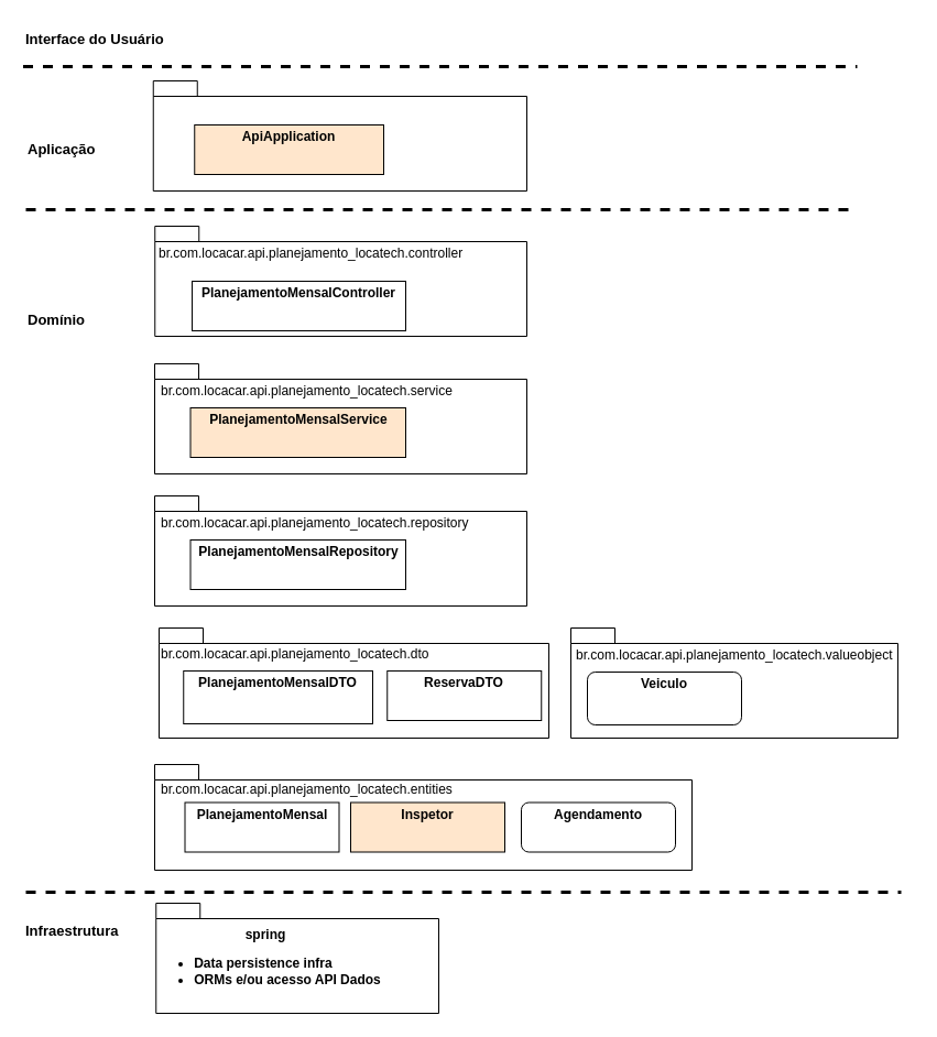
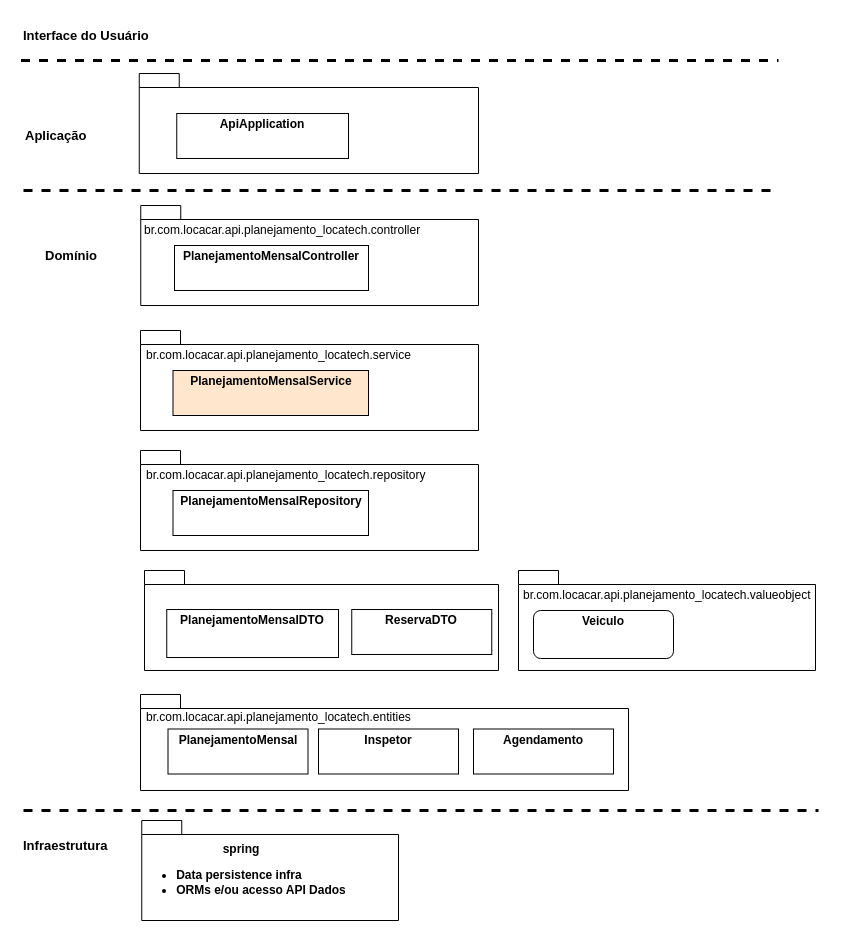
  <mxCell id="0" />
  <mxCell id="1" parent="0" />
  <mxCell id="2" value="" style="shape=folder;fontStyle=1;spacingTop=10;tabWidth=40;tabHeight=14;tabPosition=left;html=1;whiteSpace=wrap;align=center;movable=1;resizable=1;rotatable=1;deletable=1;editable=1;locked=0;connectable=1;" parent="1" vertex="1"><mxGeometry x="140.25" y="205" width="337.75" height="100" as="geometry" /></mxCell>
- <mxCell id="3" value="&lt;p style=&quot;margin: 4px 0px 0px;&quot;&gt;&lt;b style=&quot;background-color: initial;&quot;&gt;PlanejamentoMensalController&lt;/b&gt;&lt;br&gt;&lt;/p&gt;" style="verticalAlign=top;align=center;overflow=fill;fontSize=12;fontFamily=Helvetica;html=1;whiteSpace=wrap;movable=1;resizable=1;rotatable=1;deletable=1;editable=1;locked=0;connectable=1;" parent="1" vertex="1"><mxGeometry x="174" y="255" width="194" height="45" as="geometry" /></mxCell>
+ <mxCell id="3" value="&lt;p style=&quot;margin: 4px 0px 0px;&quot;&gt;&lt;b style=&quot;background-color: initial;&quot;&gt;PlanejamentoMensalController&lt;/b&gt;&lt;br&gt;&lt;/p&gt;" style="verticalAlign=top;align=center;overflow=fill;fontSize=12;fontFamily=Helvetica;html=1;whiteSpace=wrap;movable=1;resizable=1;rotatable=1;deletable=1;editable=1;locked=0;connectable=1;" parent="1" vertex="1"><mxGeometry x="174" y="245" width="194" height="45" as="geometry" /></mxCell>
  <mxCell id="4" value="br.com.locacar.api.planejamento_locatech.controller" style="text;html=1;strokeColor=none;fillColor=none;align=left;verticalAlign=middle;whiteSpace=wrap;rounded=0;" parent="1" vertex="1"><mxGeometry x="142" y="215" width="338.75" height="30" as="geometry" /></mxCell>
  <mxCell id="5" value="" style="shape=folder;fontStyle=1;spacingTop=10;tabWidth=40;tabHeight=14;tabPosition=left;html=1;whiteSpace=wrap;align=center;movable=1;resizable=1;rotatable=1;deletable=1;editable=1;locked=0;connectable=1;" parent="1" vertex="1"><mxGeometry x="138.75" y="73" width="339.25" height="100" as="geometry" /></mxCell>
- <mxCell id="6" value="&lt;p style=&quot;margin: 4px 0px 0px;&quot;&gt;&lt;b style=&quot;background-color: initial;&quot;&gt;ApiApplication&lt;/b&gt;&lt;br&gt;&lt;/p&gt;" style="verticalAlign=top;align=center;overflow=fill;fontSize=12;fontFamily=Helvetica;html=1;whiteSpace=wrap;movable=1;resizable=1;rotatable=1;deletable=1;editable=1;locked=0;connectable=1;fillColor=#ffe6cc;" parent="1" vertex="1"><mxGeometry x="176.25" y="113" width="171.75" height="45" as="geometry" /></mxCell>
+ <mxCell id="6" value="&lt;p style=&quot;margin: 4px 0px 0px;&quot;&gt;&lt;b style=&quot;background-color: initial;&quot;&gt;ApiApplication&lt;/b&gt;&lt;br&gt;&lt;/p&gt;" style="verticalAlign=top;align=center;overflow=fill;fontSize=12;fontFamily=Helvetica;html=1;whiteSpace=wrap;movable=1;resizable=1;rotatable=1;deletable=1;editable=1;locked=0;connectable=1;" parent="1" vertex="1"><mxGeometry x="176.25" y="113" width="171.75" height="45" as="geometry" /></mxCell>
  <mxCell id="7" value="" style="shape=folder;fontStyle=1;spacingTop=10;tabWidth=40;tabHeight=14;tabPosition=left;html=1;whiteSpace=wrap;align=center;movable=1;resizable=1;rotatable=1;deletable=1;editable=1;locked=0;connectable=1;" parent="1" vertex="1"><mxGeometry x="140" y="330" width="338" height="100" as="geometry" /></mxCell>
  <mxCell id="8" value="&lt;p style=&quot;margin: 4px 0px 0px;&quot;&gt;&lt;b style=&quot;background-color: initial;&quot;&gt;PlanejamentoMensalService&lt;/b&gt;&lt;br&gt;&lt;/p&gt;" style="verticalAlign=top;align=center;overflow=fill;fontSize=12;fontFamily=Helvetica;html=1;whiteSpace=wrap;movable=1;resizable=1;rotatable=1;deletable=1;editable=1;locked=0;connectable=1;fillColor=#ffe6cc;" parent="1" vertex="1"><mxGeometry x="172.5" y="370" width="195.5" height="45" as="geometry" /></mxCell>
  <mxCell id="9" value="br.com.locacar.api.planejamento_locatech.service" style="text;html=1;strokeColor=none;fillColor=none;align=left;verticalAlign=middle;whiteSpace=wrap;rounded=0;" parent="1" vertex="1"><mxGeometry x="144" y="340" width="311" height="30" as="geometry" /></mxCell>
  <mxCell id="10" value="" style="shape=folder;fontStyle=1;spacingTop=10;tabWidth=40;tabHeight=14;tabPosition=left;html=1;whiteSpace=wrap;align=center;movable=1;resizable=1;rotatable=1;deletable=1;editable=1;locked=0;connectable=1;" parent="1" vertex="1"><mxGeometry x="140" y="450" width="338" height="100" as="geometry" /></mxCell>
  <mxCell id="11" value="&lt;p style=&quot;margin: 4px 0px 0px;&quot;&gt;&lt;b style=&quot;background-color: initial;&quot;&gt;PlanejamentoMensalRepository&lt;/b&gt;&lt;br&gt;&lt;/p&gt;" style="verticalAlign=top;align=center;overflow=fill;fontSize=12;fontFamily=Helvetica;html=1;whiteSpace=wrap;movable=1;resizable=1;rotatable=1;deletable=1;editable=1;locked=0;connectable=1;" parent="1" vertex="1"><mxGeometry x="172.5" y="490" width="195.5" height="45" as="geometry" /></mxCell>
  <mxCell id="12" value="br.com.locacar.api.planejamento_locatech.repository" style="text;html=1;strokeColor=none;fillColor=none;align=left;verticalAlign=middle;whiteSpace=wrap;rounded=0;" parent="1" vertex="1"><mxGeometry x="143.75" y="460" width="329.25" height="30" as="geometry" /></mxCell>
  <mxCell id="13" value="" style="shape=folder;fontStyle=1;spacingTop=10;tabWidth=40;tabHeight=14;tabPosition=left;html=1;whiteSpace=wrap;align=center;movable=1;resizable=1;rotatable=1;deletable=1;editable=1;locked=0;connectable=1;" parent="1" vertex="1"><mxGeometry x="144" y="570" width="354" height="100" as="geometry" /></mxCell>
  <mxCell id="14" value="&lt;p style=&quot;margin: 4px 0px 0px;&quot;&gt;&lt;b style=&quot;background-color: initial;&quot;&gt;PlanejamentoMensalDTO&lt;/b&gt;&lt;br&gt;&lt;/p&gt;" style="verticalAlign=top;align=center;overflow=fill;fontSize=12;fontFamily=Helvetica;html=1;whiteSpace=wrap;movable=1;resizable=1;rotatable=1;deletable=1;editable=1;locked=0;connectable=1;" parent="1" vertex="1"><mxGeometry x="166.25" y="609" width="171.75" height="48" as="geometry" /></mxCell>
- <mxCell id="15" value="br.com.locacar.api.planejamento_locatech.dto" style="text;html=1;strokeColor=none;fillColor=none;align=left;verticalAlign=middle;whiteSpace=wrap;rounded=0;" parent="1" vertex="1"><mxGeometry x="144" y="579" width="286" height="30" as="geometry" /></mxCell>
  <mxCell id="16" value="" style="shape=folder;fontStyle=1;spacingTop=10;tabWidth=40;tabHeight=14;tabPosition=left;html=1;whiteSpace=wrap;align=center;movable=1;resizable=1;rotatable=1;deletable=1;editable=1;locked=0;connectable=1;" parent="1" vertex="1"><mxGeometry x="141.25" y="820" width="256.75" height="100" as="geometry" /></mxCell>
  <mxCell id="17" value="&lt;b&gt;spring&lt;br&gt;&lt;ul&gt;&lt;li style=&quot;text-align: left;&quot;&gt;Data persistence infra&lt;/li&gt;&lt;li style=&quot;text-align: left;&quot;&gt;ORMs e/ou acesso API Dados&lt;/li&gt;&lt;/ul&gt;&lt;/b&gt;" style="text;html=1;strokeColor=none;fillColor=none;align=center;verticalAlign=middle;whiteSpace=wrap;rounded=0;" parent="1" vertex="1"><mxGeometry x="131.25" y="860" width="220" height="30" as="geometry" /></mxCell>
  <mxCell id="18" value="" style="shape=folder;fontStyle=1;spacingTop=10;tabWidth=40;tabHeight=14;tabPosition=left;html=1;whiteSpace=wrap;align=center;movable=1;resizable=1;rotatable=1;deletable=1;editable=1;locked=0;connectable=1;" parent="1" vertex="1"><mxGeometry x="140" y="694" width="488" height="96" as="geometry" /></mxCell>
  <mxCell id="19" value="&lt;p style=&quot;margin: 4px 0px 0px;&quot;&gt;&lt;b style=&quot;background-color: initial;&quot;&gt;PlanejamentoMensal&lt;/b&gt;&lt;br&gt;&lt;/p&gt;" style="verticalAlign=top;align=center;overflow=fill;fontSize=12;fontFamily=Helvetica;html=1;whiteSpace=wrap;movable=1;resizable=1;rotatable=1;deletable=1;editable=1;locked=0;connectable=1;" parent="1" vertex="1"><mxGeometry x="167.5" y="728.5" width="140" height="45" as="geometry" /></mxCell>
  <mxCell id="20" value="br.com.locacar.api.planejamento_locatech.entities" style="text;html=1;strokeColor=none;fillColor=none;align=left;verticalAlign=middle;whiteSpace=wrap;rounded=0;" parent="1" vertex="1"><mxGeometry x="144" y="702" width="314" height="30" as="geometry" /></mxCell>
  <mxCell id="21" value="" style="endArrow=none;dashed=1;html=1;rounded=0;spacing=5;strokeWidth=3;" parent="1" edge="1"><mxGeometry width="50" height="50" relative="1" as="geometry"><mxPoint x="23" y="190" as="sourcePoint" /><mxPoint x="778" y="190" as="targetPoint" /></mxGeometry></mxCell>
  <mxCell id="22" value="" style="endArrow=none;dashed=1;html=1;rounded=0;spacing=5;strokeWidth=3;" parent="1" edge="1"><mxGeometry width="50" height="50" relative="1" as="geometry"><mxPoint x="20.5" y="60" as="sourcePoint" /><mxPoint x="778" y="60" as="targetPoint" /></mxGeometry></mxCell>
  <mxCell id="23" value="" style="endArrow=none;dashed=1;html=1;rounded=0;spacing=5;strokeWidth=3;" parent="1" edge="1"><mxGeometry width="50" height="50" relative="1" as="geometry"><mxPoint x="23" y="810" as="sourcePoint" /><mxPoint x="818" y="810" as="targetPoint" /></mxGeometry></mxCell>
  <mxCell id="24" value="&lt;b&gt;&lt;font style=&quot;font-size: 13px;&quot;&gt;Aplicação&lt;/font&gt;&lt;/b&gt;" style="text;html=1;strokeColor=none;fillColor=none;align=left;verticalAlign=middle;whiteSpace=wrap;rounded=0;" parent="1" vertex="1"><mxGeometry x="23" y="120" width="90" height="30" as="geometry" /></mxCell>
- <mxCell id="25" value="&lt;b&gt;&lt;font style=&quot;font-size: 13px;&quot;&gt;Domínio&lt;/font&gt;&lt;/b&gt;" style="text;html=1;strokeColor=none;fillColor=none;align=left;verticalAlign=middle;whiteSpace=wrap;rounded=0;" parent="1" vertex="1"><mxGeometry x="23" y="275" width="90" height="30" as="geometry" /></mxCell>
+ <mxCell id="25" value="&lt;b&gt;&lt;font style=&quot;font-size: 13px;&quot;&gt;Domínio&lt;/font&gt;&lt;/b&gt;" style="text;html=1;strokeColor=none;fillColor=none;align=left;verticalAlign=middle;whiteSpace=wrap;rounded=0;" parent="1" vertex="1"><mxGeometry x="43" y="240" width="90" height="30" as="geometry" /></mxCell>
  <mxCell id="26" value="&lt;span style=&quot;font-size: 13px;&quot;&gt;&lt;b&gt;Infraestrutura&lt;/b&gt;&lt;/span&gt;" style="text;html=1;strokeColor=none;fillColor=none;align=left;verticalAlign=middle;whiteSpace=wrap;rounded=0;" parent="1" vertex="1"><mxGeometry x="20.5" y="830" width="100" height="30" as="geometry" /></mxCell>
  <mxCell id="27" value="&lt;b&gt;&lt;font style=&quot;font-size: 13px;&quot;&gt;Interface do Usuário&lt;/font&gt;&lt;/b&gt;" style="text;html=1;strokeColor=none;fillColor=none;align=left;verticalAlign=middle;whiteSpace=wrap;rounded=0;" parent="1" vertex="1"><mxGeometry x="20.5" y="20" width="131" height="30" as="geometry" /></mxCell>
  <mxCell id="28" value="" style="shape=folder;fontStyle=1;spacingTop=10;tabWidth=40;tabHeight=14;tabPosition=left;html=1;whiteSpace=wrap;align=center;movable=1;resizable=1;rotatable=1;deletable=1;editable=1;locked=0;connectable=1;" parent="1" vertex="1"><mxGeometry x="518" y="570" width="297" height="100" as="geometry" /></mxCell>
  <mxCell id="29" value="&lt;p style=&quot;margin: 4px 0px 0px;&quot;&gt;&lt;b style=&quot;border-color: var(--border-color); background-color: initial;&quot;&gt;Veiculo&lt;/b&gt;&lt;br&gt;&lt;/p&gt;" style="verticalAlign=top;align=center;overflow=fill;fontSize=12;fontFamily=Helvetica;html=1;whiteSpace=wrap;movable=1;resizable=1;rotatable=1;deletable=1;editable=1;locked=0;connectable=1;rounded=1;" parent="1" vertex="1"><mxGeometry x="533" y="610" width="140" height="48" as="geometry" /></mxCell>
  <mxCell id="30" value="br.com.locacar.api.planejamento_locatech.valueobject" style="text;html=1;strokeColor=none;fillColor=none;align=left;verticalAlign=middle;whiteSpace=wrap;rounded=0;" parent="1" vertex="1"><mxGeometry x="521" y="580" width="308" height="30" as="geometry" /></mxCell>
- <mxCell id="31" value="&lt;p style=&quot;margin: 4px 0px 0px;&quot;&gt;&lt;b style=&quot;background-color: initial;&quot;&gt;Inspetor&lt;/b&gt;&lt;br&gt;&lt;/p&gt;" style="verticalAlign=top;align=center;overflow=fill;fontSize=12;fontFamily=Helvetica;html=1;whiteSpace=wrap;movable=1;resizable=1;rotatable=1;deletable=1;editable=1;locked=0;connectable=1;fillColor=#ffe6cc;" parent="1" vertex="1"><mxGeometry x="318" y="728.5" width="140" height="45" as="geometry" /></mxCell>
- <mxCell id="32" value="&lt;p style=&quot;margin: 4px 0px 0px;&quot;&gt;&lt;b style=&quot;background-color: initial;&quot;&gt;Agendamento&lt;/b&gt;&lt;br&gt;&lt;/p&gt;" style="verticalAlign=top;align=center;overflow=fill;fontSize=12;fontFamily=Helvetica;html=1;whiteSpace=wrap;movable=1;resizable=1;rotatable=1;deletable=1;editable=1;locked=0;connectable=1;rounded=1;" parent="1" vertex="1"><mxGeometry x="473" y="728.5" width="140" height="45" as="geometry" /></mxCell>
+ <mxCell id="31" value="&lt;p style=&quot;margin: 4px 0px 0px;&quot;&gt;&lt;b style=&quot;background-color: initial;&quot;&gt;Inspetor&lt;/b&gt;&lt;br&gt;&lt;/p&gt;" style="verticalAlign=top;align=center;overflow=fill;fontSize=12;fontFamily=Helvetica;html=1;whiteSpace=wrap;movable=1;resizable=1;rotatable=1;deletable=1;editable=1;locked=0;connectable=1;" parent="1" vertex="1"><mxGeometry x="318" y="728.5" width="140" height="45" as="geometry" /></mxCell>
+ <mxCell id="32" value="&lt;p style=&quot;margin: 4px 0px 0px;&quot;&gt;&lt;b style=&quot;background-color: initial;&quot;&gt;Agendamento&lt;/b&gt;&lt;br&gt;&lt;/p&gt;" style="verticalAlign=top;align=center;overflow=fill;fontSize=12;fontFamily=Helvetica;html=1;whiteSpace=wrap;movable=1;resizable=1;rotatable=1;deletable=1;editable=1;locked=0;connectable=1;" parent="1" vertex="1"><mxGeometry x="473" y="728.5" width="140" height="45" as="geometry" /></mxCell>
  <mxCell id="33" value="&lt;p style=&quot;margin: 4px 0px 0px;&quot;&gt;&lt;b style=&quot;background-color: initial;&quot;&gt;ReservaDTO&lt;/b&gt;&lt;br&gt;&lt;/p&gt;" style="verticalAlign=top;align=center;overflow=fill;fontSize=12;fontFamily=Helvetica;html=1;whiteSpace=wrap;movable=1;resizable=1;rotatable=1;deletable=1;editable=1;locked=0;connectable=1;" vertex="1" parent="1"><mxGeometry x="351.25" y="609" width="140" height="45" as="geometry" /></mxCell>
